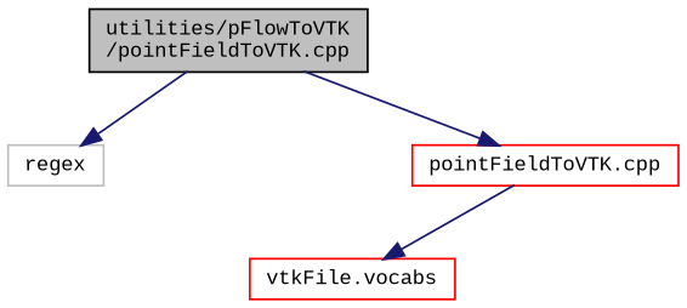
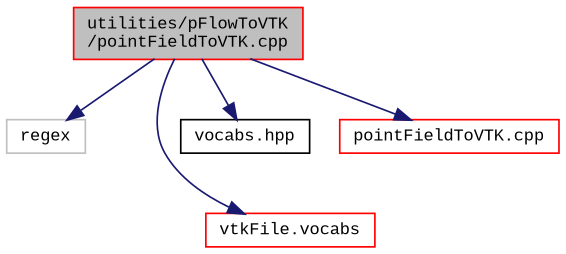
  digraph {
    fontname="Liberation Mono"
    node [color=black fillcolor=white fontname="Liberation Mono" fontsize=10 shape=record style=filled]
    edge [color=midnightblue fontname="Liberation Mono" fontsize=10 labelfontname=Helvetica labelfontsize=10 style=solid]
-   n1 [fillcolor=grey75 fontcolor=black height=0.2 label="utilities/pFlowToVTK\l/pointFieldToVTK.cpp" width=0.4]
+   n1 [color=red fillcolor=grey75 fontcolor=black height=0.2 label="utilities/pFlowToVTK\l/pointFieldToVTK.cpp" width=0.4]
    n2 [color=grey75 height=0.2 label=regex width=0.4]
    n3 [color=red height=0.2 label="vtkFile.vocabs" width=0.4]
+   n4 [height=0.2 label="vocabs.hpp" width=0.4]
    n5 [color=red height=0.2 label="pointFieldToVTK.cpp" width=0.4]
    n1 -> n2
-   n5 -> n3
+   n1 -> n3
+   n1 -> n4
    n1 -> n5
  }
